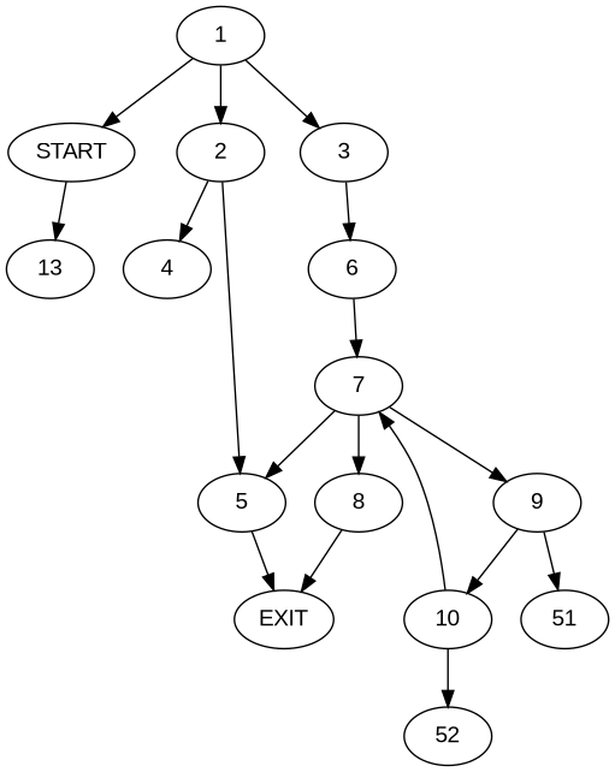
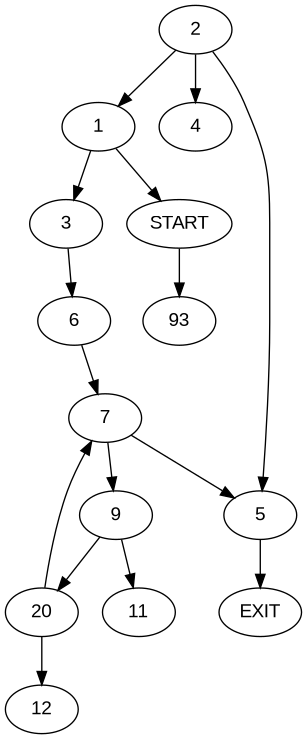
  digraph {
    fontname="Liberation Sans"
    node [fontname="Liberation Sans"]
    edge [fontname="Liberation Sans"]
    n1 [label=START]
-   13
+   13 [label=93]
    1
    2
    3
    n6 [label=EXIT]
    4
    5
    6
    7
-   8
    9
-   10
-   11 [label=51]
-   12 [label=52]
+   10 [label=20]
+   11
+   12
    n1 -> 13
    1 -> n1
-   1 -> 2
+   2 -> 1
    1 -> 3
    2 -> 4
    2 -> 5
    3 -> 6
    5 -> n6
    6 -> 7
    7 -> 5
-   7 -> 8
    7 -> 9
-   8 -> n6
    9 -> 10
    9 -> 11
    10 -> 7
    10 -> 12
  }
